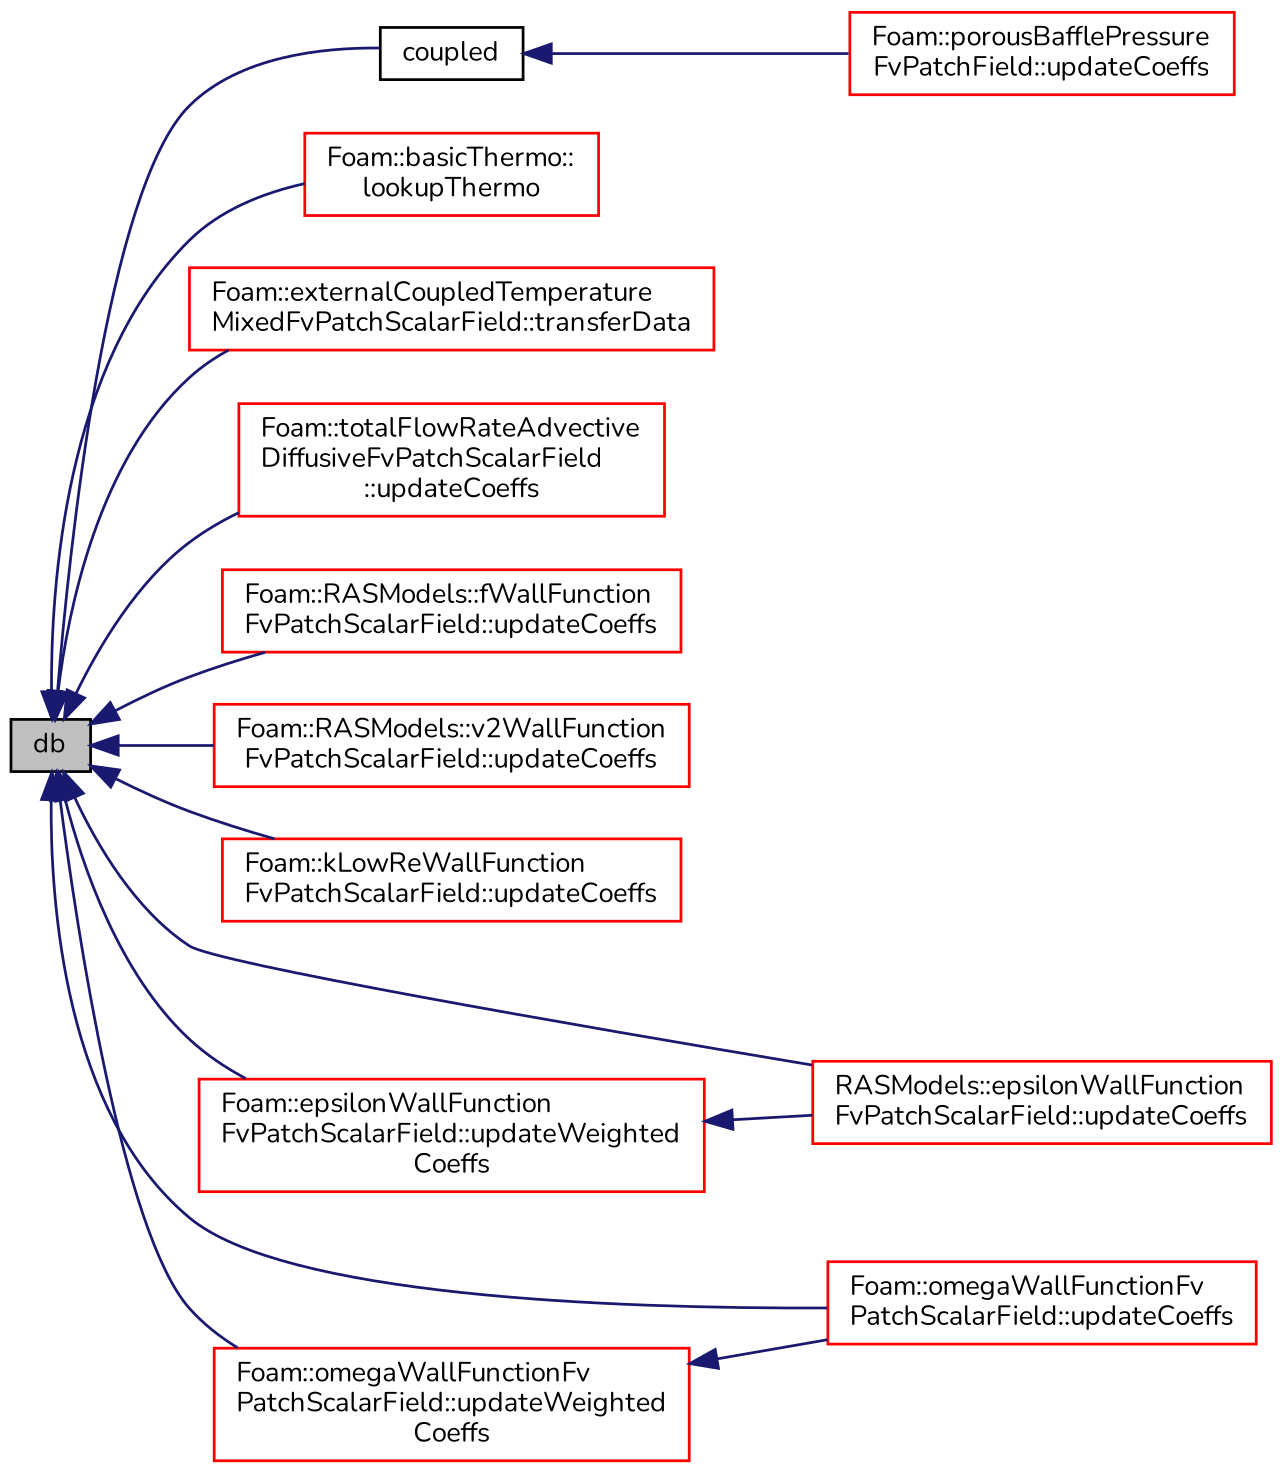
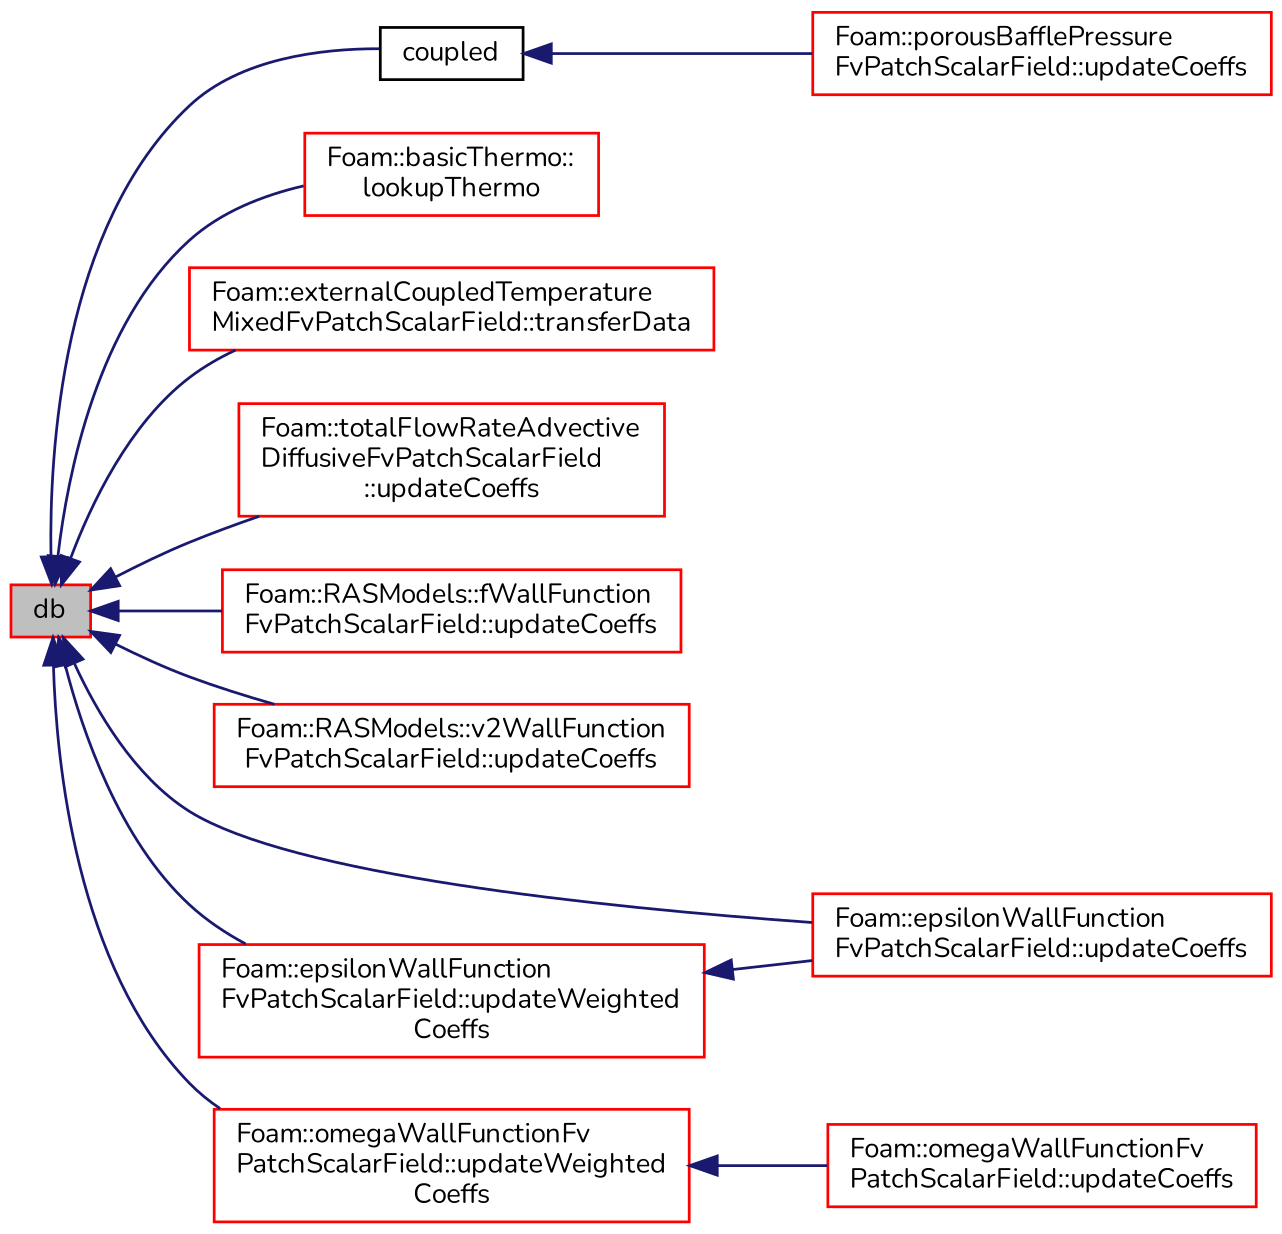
  digraph {
    fontname=Nunito
    rankdir=LR
    node [color=red fontname=Nunito fontsize=10 shape=record]
    edge [color=midnightblue dir=back fontname=Nunito fontsize=10 labelfontname=Helvetica labelfontsize=10 style=solid]
-   n1 [color=black fillcolor=grey75 fontcolor=black height=0.2 label=db style=filled width=0.4]
+   n1 [fillcolor=grey75 fontcolor=black height=0.2 label=db style=filled width=0.4]
    n2 [color=black height=0.2 label=coupled width=0.4]
    n3 [height=0.2 label="Foam::basicThermo::\llookupThermo" width=0.4]
    n4 [height=0.2 label="Foam::externalCoupledTemperature\lMixedFvPatchScalarField::transferData" width=0.4]
    n5 [height=0.2 label="Foam::totalFlowRateAdvective\lDiffusiveFvPatchScalarField\l::updateCoeffs" width=0.4]
    n6 [height=0.2 label="Foam::RASModels::fWallFunction\lFvPatchScalarField::updateCoeffs" width=0.4]
    n7 [height=0.2 label="Foam::RASModels::v2WallFunction\lFvPatchScalarField::updateCoeffs" width=0.4]
-   n8 [height=0.2 label="Foam::kLowReWallFunction\lFvPatchScalarField::updateCoeffs" width=0.4]
-   n9 [height=0.2 label="RASModels::epsilonWallFunction\lFvPatchScalarField::updateCoeffs" width=0.4]
+   n9 [height=0.2 label="Foam::epsilonWallFunction\lFvPatchScalarField::updateCoeffs" width=0.4]
    n10 [height=0.2 label="Foam::omegaWallFunctionFv\lPatchScalarField::updateCoeffs" width=0.4]
    n11 [height=0.2 label="Foam::epsilonWallFunction\lFvPatchScalarField::updateWeighted\lCoeffs" width=0.4]
    n12 [height=0.2 label="Foam::omegaWallFunctionFv\lPatchScalarField::updateWeighted\lCoeffs" width=0.4]
-   n13 [height=0.2 label="Foam::porousBafflePressure\lFvPatchField::updateCoeffs" width=0.4]
+   n13 [height=0.2 label="Foam::porousBafflePressure\lFvPatchScalarField::updateCoeffs" width=0.4]
    n1 -> n2
    n1 -> n3
    n1 -> n4
    n1 -> n5
    n1 -> n6
    n1 -> n7
-   n1 -> n8
    n1 -> n9
-   n1 -> n10
    n1 -> n11
    n1 -> n12
    n2 -> n13
    n11 -> n9
    n12 -> n10
  }
